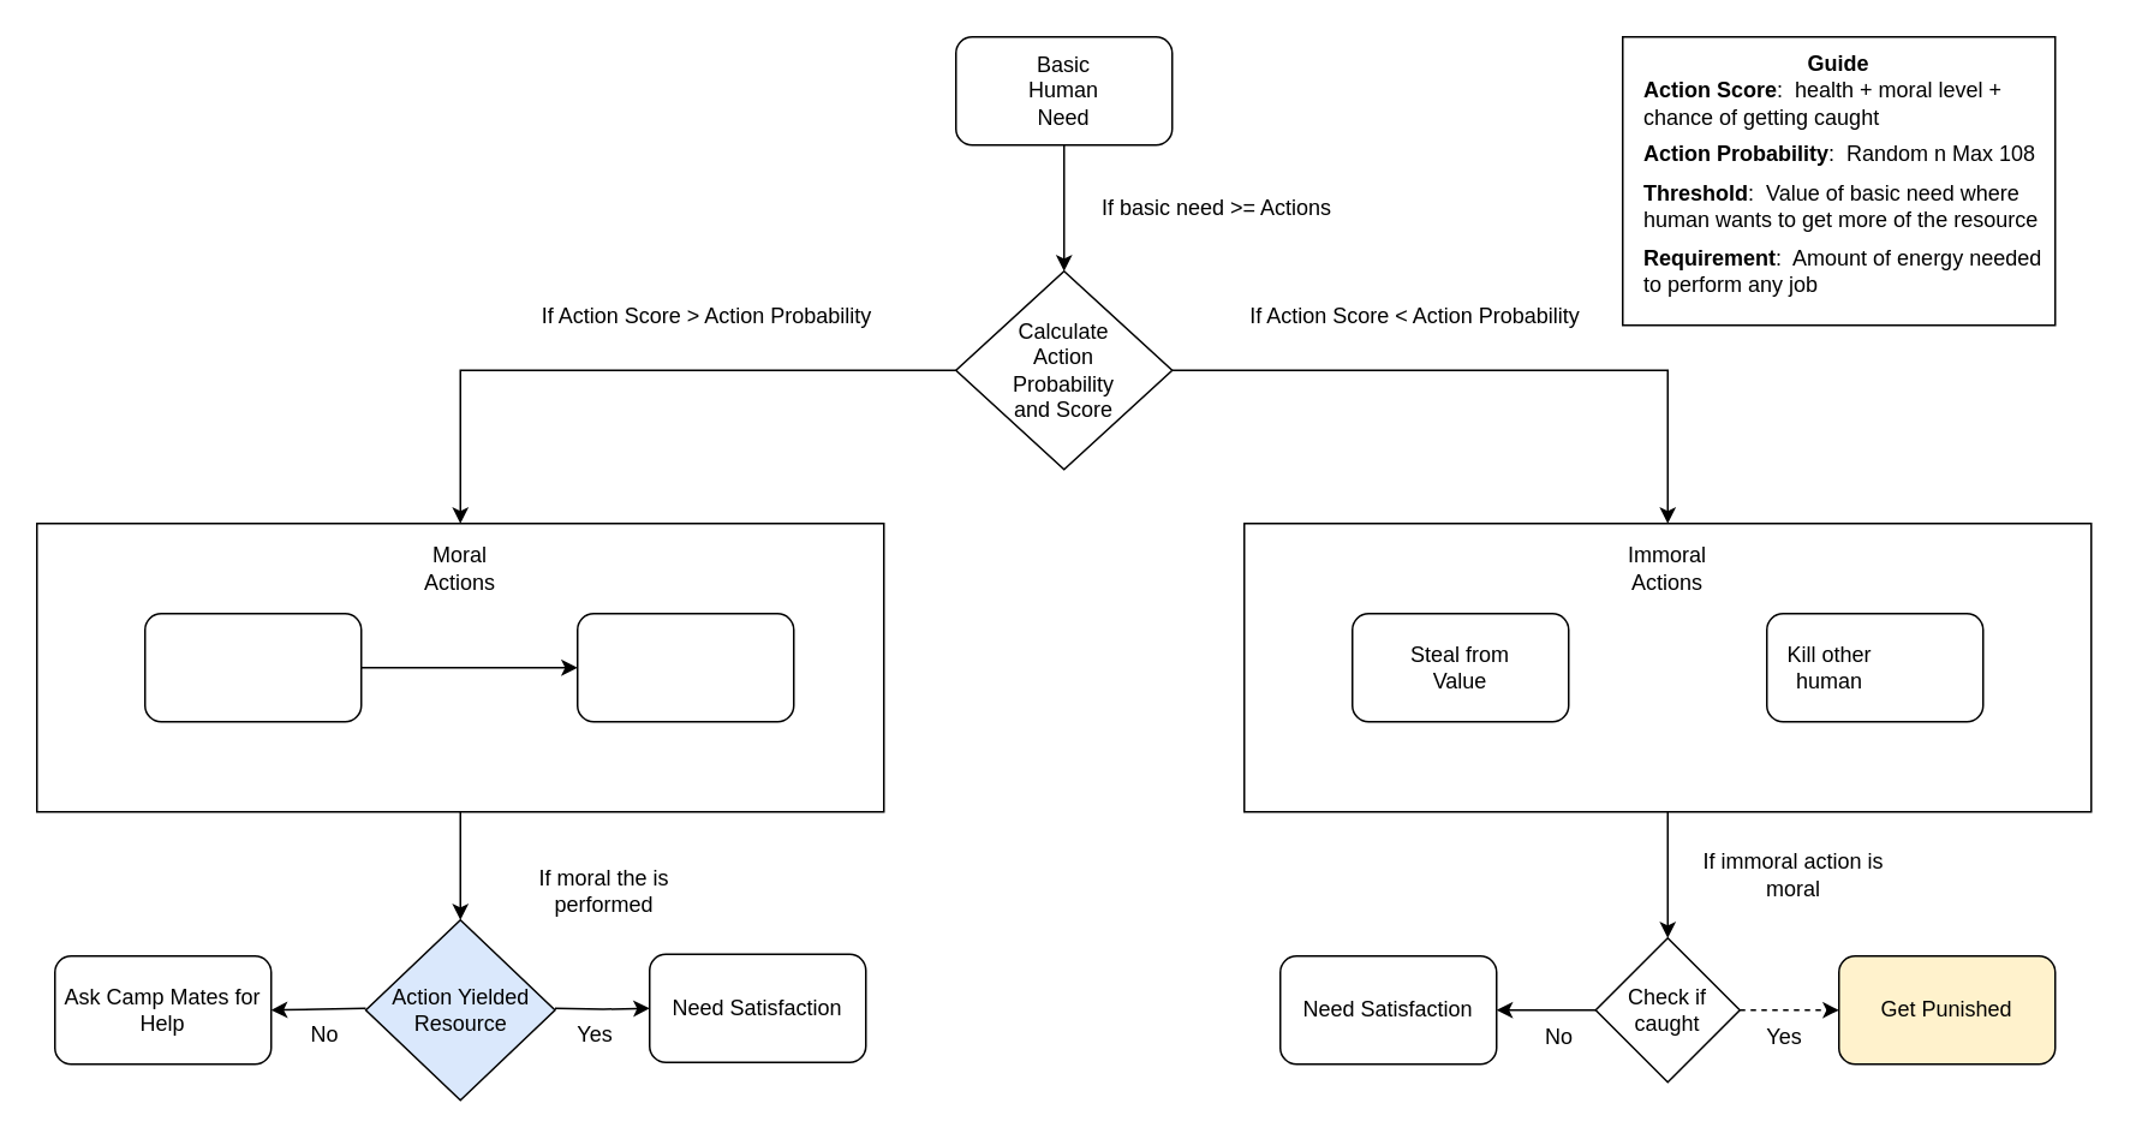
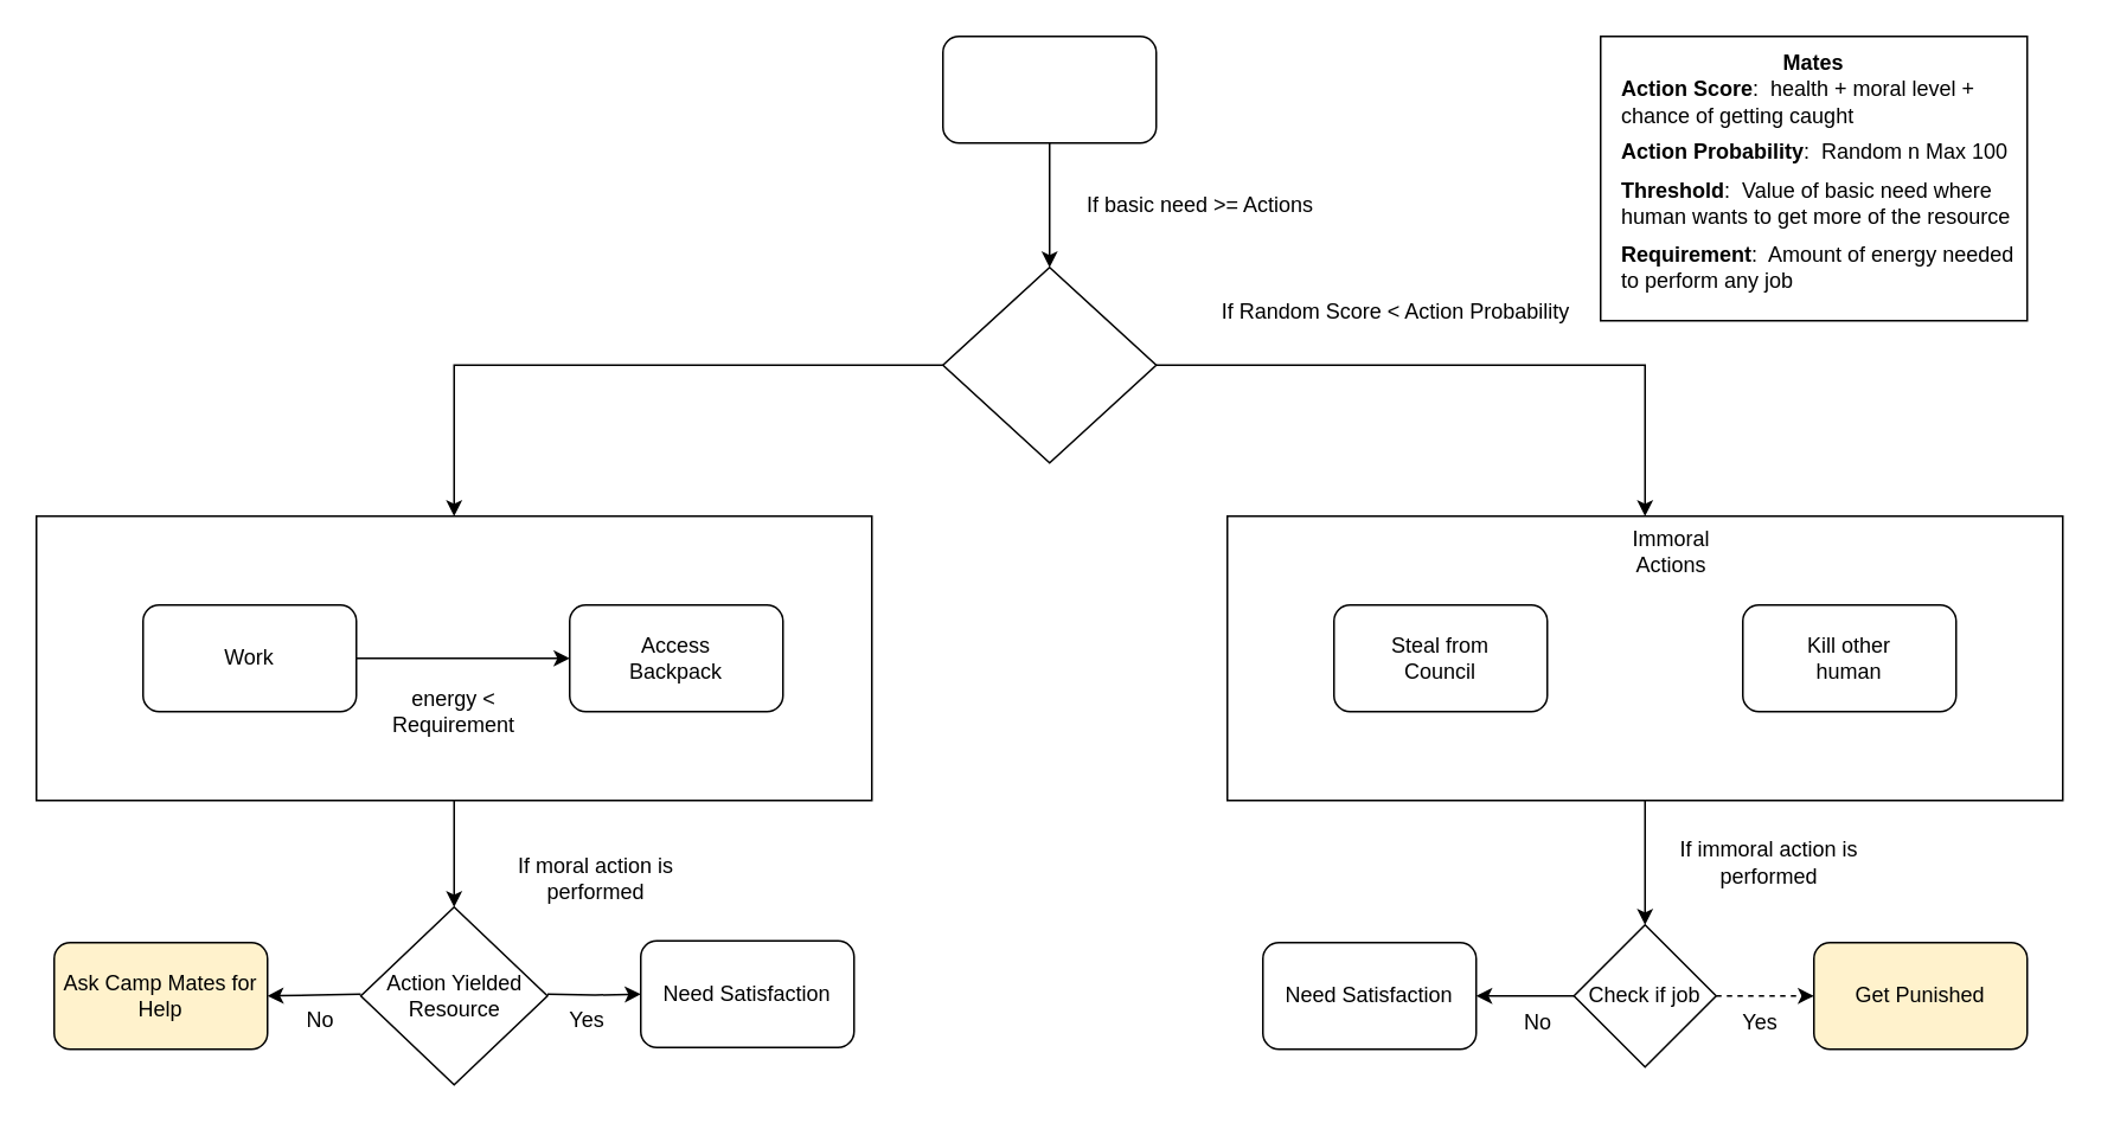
  <mxCell id="0" />
  <mxCell id="1" parent="0" />
  <mxCell id="2" style="edgeStyle=orthogonalEdgeStyle;rounded=0;orthogonalLoop=1;jettySize=auto;html=1;exitX=0.5;exitY=1;exitDx=0;exitDy=0;entryX=0.5;entryY=0;entryDx=0;entryDy=0;" edge="1" parent="1" source="3" target="38"><mxGeometry relative="1" as="geometry"><mxPoint x="255" y="510" as="targetPoint" /></mxGeometry></mxCell>
  <mxCell id="3" value="" style="rounded=0;whiteSpace=wrap;html=1;" vertex="1" parent="1"><mxGeometry x="20" y="290" width="470" height="160" as="geometry" /></mxCell>
  <mxCell id="4" style="edgeStyle=orthogonalEdgeStyle;rounded=0;orthogonalLoop=1;jettySize=auto;html=1;exitX=0.5;exitY=1;exitDx=0;exitDy=0;entryX=0.5;entryY=0;entryDx=0;entryDy=0;" edge="1" parent="1" source="5" target="30"><mxGeometry relative="1" as="geometry" /></mxCell>
  <mxCell id="5" value="" style="rounded=0;whiteSpace=wrap;html=1;" vertex="1" parent="1"><mxGeometry x="690" y="290" width="470" height="160" as="geometry" /></mxCell>
  <mxCell id="6" style="edgeStyle=orthogonalEdgeStyle;rounded=0;orthogonalLoop=1;jettySize=auto;html=1;exitX=0.5;exitY=1;exitDx=0;exitDy=0;entryX=0.5;entryY=0;entryDx=0;entryDy=0;" edge="1" parent="1" source="7" target="23"><mxGeometry relative="1" as="geometry"><mxPoint x="590" y="150" as="targetPoint" /></mxGeometry></mxCell>
  <mxCell id="7" value="" style="rounded=1;whiteSpace=wrap;html=1;" vertex="1" parent="1"><mxGeometry x="530" y="20" width="120" height="60" as="geometry" /></mxCell>
- <mxCell id="8" value="Basic Human Need" style="text;html=1;strokeColor=none;fillColor=none;align=center;verticalAlign=middle;whiteSpace=wrap;rounded=0;" vertex="1" parent="1"><mxGeometry x="560" y="35" width="60" height="30" as="geometry" /></mxCell>
  <mxCell id="9" value="If basic need &amp;gt;= Actions" style="text;html=1;strokeColor=none;fillColor=none;align=center;verticalAlign=middle;whiteSpace=wrap;rounded=0;" vertex="1" parent="1"><mxGeometry x="610" y="100" width="130" height="30" as="geometry" /></mxCell>
  <mxCell id="10" style="edgeStyle=orthogonalEdgeStyle;rounded=0;orthogonalLoop=1;jettySize=auto;html=1;exitX=1;exitY=0.5;exitDx=0;exitDy=0;entryX=0;entryY=0.5;entryDx=0;entryDy=0;" edge="1" parent="1" source="11" target="13"><mxGeometry relative="1" as="geometry" /></mxCell>
  <mxCell id="11" value="" style="rounded=1;whiteSpace=wrap;html=1;" vertex="1" parent="1"><mxGeometry x="80" y="340" width="120" height="60" as="geometry" /></mxCell>
+ <mxCell id="12" value="Work" style="text;html=1;strokeColor=none;fillColor=none;align=center;verticalAlign=middle;whiteSpace=wrap;rounded=0;" vertex="1" parent="1"><mxGeometry x="110" y="355" width="60" height="30" as="geometry" /></mxCell>
  <mxCell id="13" value="" style="rounded=1;whiteSpace=wrap;html=1;" vertex="1" parent="1"><mxGeometry x="320" y="340" width="120" height="60" as="geometry" /></mxCell>
+ <mxCell id="14" value="Access Backpack" style="text;html=1;strokeColor=none;fillColor=none;align=center;verticalAlign=middle;whiteSpace=wrap;rounded=0;" vertex="1" parent="1"><mxGeometry x="350" y="355" width="60" height="30" as="geometry" /></mxCell>
  <mxCell id="15" value="" style="rounded=1;whiteSpace=wrap;html=1;" vertex="1" parent="1"><mxGeometry x="750" y="340" width="120" height="60" as="geometry" /></mxCell>
- <mxCell id="16" value="Steal from Value" style="text;html=1;strokeColor=none;fillColor=none;align=center;verticalAlign=middle;whiteSpace=wrap;rounded=0;" vertex="1" parent="1"><mxGeometry x="780" y="355" width="60" height="30" as="geometry" /></mxCell>
+ <mxCell id="16" value="Steal from Council" style="text;html=1;strokeColor=none;fillColor=none;align=center;verticalAlign=middle;whiteSpace=wrap;rounded=0;" vertex="1" parent="1"><mxGeometry x="780" y="355" width="60" height="30" as="geometry" /></mxCell>
  <mxCell id="17" value="" style="rounded=1;whiteSpace=wrap;html=1;" vertex="1" parent="1"><mxGeometry x="980" y="340" width="120" height="60" as="geometry" /></mxCell>
- <mxCell id="18" value="Kill other human" style="text;html=1;strokeColor=none;fillColor=none;align=center;verticalAlign=middle;whiteSpace=wrap;rounded=0;" vertex="1" parent="1"><mxGeometry x="985" y="355" width="60" height="30" as="geometry" /></mxCell>
- <mxCell id="19" value="Immoral Actions" style="text;html=1;strokeColor=none;fillColor=none;align=center;verticalAlign=middle;whiteSpace=wrap;rounded=0;" vertex="1" parent="1"><mxGeometry x="895" y="300" width="60" height="30" as="geometry" /></mxCell>
- <mxCell id="20" value="Moral Actions" style="text;html=1;strokeColor=none;fillColor=none;align=center;verticalAlign=middle;whiteSpace=wrap;rounded=0;" vertex="1" parent="1"><mxGeometry x="225" y="300" width="60" height="30" as="geometry" /></mxCell>
+ <mxCell id="18" value="Kill other human" style="text;html=1;strokeColor=none;fillColor=none;align=center;verticalAlign=middle;whiteSpace=wrap;rounded=0;" vertex="1" parent="1"><mxGeometry x="1010" y="355" width="60" height="30" as="geometry" /></mxCell>
+ <mxCell id="19" value="Immoral Actions" style="text;html=1;strokeColor=none;fillColor=none;align=center;verticalAlign=middle;whiteSpace=wrap;rounded=0;" vertex="1" parent="1"><mxGeometry x="910" y="295" width="60" height="30" as="geometry" /></mxCell>
  <mxCell id="21" style="edgeStyle=orthogonalEdgeStyle;rounded=0;orthogonalLoop=1;jettySize=auto;html=1;exitX=1;exitY=0.5;exitDx=0;exitDy=0;entryX=0.5;entryY=0;entryDx=0;entryDy=0;" edge="1" parent="1" source="23" target="5"><mxGeometry relative="1" as="geometry" /></mxCell>
  <mxCell id="22" style="edgeStyle=orthogonalEdgeStyle;rounded=0;orthogonalLoop=1;jettySize=auto;html=1;exitX=0;exitY=0.5;exitDx=0;exitDy=0;entryX=0.5;entryY=0;entryDx=0;entryDy=0;" edge="1" parent="1" source="23" target="3"><mxGeometry relative="1" as="geometry" /></mxCell>
  <mxCell id="23" value="" style="rhombus;whiteSpace=wrap;html=1;" vertex="1" parent="1"><mxGeometry x="530" y="150" width="120" height="110" as="geometry" /></mxCell>
- <mxCell id="24" value="Calculate Action Probability and Score" style="text;html=1;strokeColor=none;fillColor=none;align=center;verticalAlign=middle;whiteSpace=wrap;rounded=0;" vertex="1" parent="1"><mxGeometry x="560" y="190" width="60" height="30" as="geometry" /></mxCell>
- <mxCell id="25" value="If Action Score &amp;lt; Action Probability" style="text;html=1;strokeColor=none;fillColor=none;align=center;verticalAlign=middle;whiteSpace=wrap;rounded=0;" vertex="1" parent="1"><mxGeometry x="660" y="160" width="250" height="30" as="geometry" /></mxCell>
- <mxCell id="27" value="If moral the is performed" style="text;html=1;strokeColor=none;fillColor=none;align=center;verticalAlign=middle;whiteSpace=wrap;rounded=0;" vertex="1" parent="1"><mxGeometry x="275" y="479" width="120" height="30" as="geometry" /></mxCell>
+ <mxCell id="25" value="If Random Score &amp;lt; Action Probability" style="text;html=1;strokeColor=none;fillColor=none;align=center;verticalAlign=middle;whiteSpace=wrap;rounded=0;" vertex="1" parent="1"><mxGeometry x="660" y="160" width="250" height="30" as="geometry" /></mxCell>
+ <mxCell id="26" value="energy &amp;lt; Requirement" style="text;html=1;strokeColor=none;fillColor=none;align=center;verticalAlign=middle;whiteSpace=wrap;rounded=0;" vertex="1" parent="1"><mxGeometry x="225" y="385" width="60" height="30" as="geometry" /></mxCell>
+ <mxCell id="27" value="If moral action is performed" style="text;html=1;strokeColor=none;fillColor=none;align=center;verticalAlign=middle;whiteSpace=wrap;rounded=0;" vertex="1" parent="1"><mxGeometry x="275" y="479" width="120" height="30" as="geometry" /></mxCell>
  <mxCell id="28" style="edgeStyle=orthogonalEdgeStyle;rounded=0;orthogonalLoop=1;jettySize=auto;html=1;exitX=1;exitY=0.5;exitDx=0;exitDy=0;entryX=0;entryY=0.5;entryDx=0;entryDy=0;dashed=1;" edge="1" parent="1" source="30" target="32"><mxGeometry relative="1" as="geometry" /></mxCell>
  <mxCell id="29" style="edgeStyle=orthogonalEdgeStyle;rounded=0;orthogonalLoop=1;jettySize=auto;html=1;exitX=0;exitY=0.5;exitDx=0;exitDy=0;entryX=1;entryY=0.5;entryDx=0;entryDy=0;" edge="1" parent="1" source="30" target="33"><mxGeometry relative="1" as="geometry" /></mxCell>
- <mxCell id="30" value="Check if caught" style="rhombus;whiteSpace=wrap;html=1;" vertex="1" parent="1"><mxGeometry x="885" y="520" width="80" height="80" as="geometry" /></mxCell>
- <mxCell id="31" value="If immoral action is moral" style="text;html=1;strokeColor=none;fillColor=none;align=center;verticalAlign=middle;whiteSpace=wrap;rounded=0;" vertex="1" parent="1"><mxGeometry x="940" y="470" width="110" height="30" as="geometry" /></mxCell>
+ <mxCell id="30" value="Check if job" style="rhombus;whiteSpace=wrap;html=1;" vertex="1" parent="1"><mxGeometry x="885" y="520" width="80" height="80" as="geometry" /></mxCell>
+ <mxCell id="31" value="If immoral action is performed" style="text;html=1;strokeColor=none;fillColor=none;align=center;verticalAlign=middle;whiteSpace=wrap;rounded=0;" vertex="1" parent="1"><mxGeometry x="940" y="470" width="110" height="30" as="geometry" /></mxCell>
  <mxCell id="32" value="Get Punished" style="rounded=1;whiteSpace=wrap;html=1;fillColor=#fff2cc;" vertex="1" parent="1"><mxGeometry x="1020" y="530" width="120" height="60" as="geometry" /></mxCell>
  <mxCell id="33" value="Need Satisfaction" style="rounded=1;whiteSpace=wrap;html=1;" vertex="1" parent="1"><mxGeometry x="710" y="530" width="120" height="60" as="geometry" /></mxCell>
  <mxCell id="34" value="Yes" style="text;html=1;strokeColor=none;fillColor=none;align=center;verticalAlign=middle;whiteSpace=wrap;rounded=0;" vertex="1" parent="1"><mxGeometry x="960" y="560" width="60" height="30" as="geometry" /></mxCell>
  <mxCell id="35" value="No" style="text;html=1;strokeColor=none;fillColor=none;align=center;verticalAlign=middle;whiteSpace=wrap;rounded=0;" vertex="1" parent="1"><mxGeometry x="835" y="560" width="60" height="30" as="geometry" /></mxCell>
  <mxCell id="36" style="edgeStyle=orthogonalEdgeStyle;rounded=0;orthogonalLoop=1;jettySize=auto;html=1;exitX=1;exitY=0.5;exitDx=0;exitDy=0;entryX=0;entryY=0.5;entryDx=0;entryDy=0;" edge="1" parent="1" target="39"><mxGeometry relative="1" as="geometry"><mxPoint x="307.5" y="559" as="sourcePoint" /></mxGeometry></mxCell>
  <mxCell id="37" style="edgeStyle=orthogonalEdgeStyle;rounded=0;orthogonalLoop=1;jettySize=auto;html=1;exitX=0;exitY=0.5;exitDx=0;exitDy=0;entryX=1;entryY=0.5;entryDx=0;entryDy=0;" edge="1" parent="1" target="40"><mxGeometry relative="1" as="geometry"><mxPoint x="202.5" y="559" as="sourcePoint" /></mxGeometry></mxCell>
- <mxCell id="38" value="Action Yielded Resource" style="rhombus;whiteSpace=wrap;html=1;fillColor=#dae8fc;" vertex="1" parent="1"><mxGeometry x="202.5" y="510" width="105" height="100" as="geometry" /></mxCell>
+ <mxCell id="38" value="Action Yielded Resource" style="rhombus;whiteSpace=wrap;html=1;" vertex="1" parent="1"><mxGeometry x="202.5" y="510" width="105" height="100" as="geometry" /></mxCell>
  <mxCell id="39" value="Need Satisfaction" style="rounded=1;whiteSpace=wrap;html=1;" vertex="1" parent="1"><mxGeometry x="360" y="529" width="120" height="60" as="geometry" /></mxCell>
- <mxCell id="40" value="Ask Camp Mates for Help" style="rounded=1;whiteSpace=wrap;html=1;" vertex="1" parent="1"><mxGeometry x="30" y="530" width="120" height="60" as="geometry" /></mxCell>
+ <mxCell id="40" value="Ask Camp Mates for Help" style="rounded=1;whiteSpace=wrap;html=1;fillColor=#fff2cc;" vertex="1" parent="1"><mxGeometry x="30" y="530" width="120" height="60" as="geometry" /></mxCell>
  <mxCell id="41" value="Yes" style="text;html=1;strokeColor=none;fillColor=none;align=center;verticalAlign=middle;whiteSpace=wrap;rounded=0;" vertex="1" parent="1"><mxGeometry x="300" y="559" width="60" height="30" as="geometry" /></mxCell>
  <mxCell id="42" value="No" style="text;html=1;strokeColor=none;fillColor=none;align=center;verticalAlign=middle;whiteSpace=wrap;rounded=0;" vertex="1" parent="1"><mxGeometry x="150" y="559" width="60" height="30" as="geometry" /></mxCell>
  <mxCell id="43" value="" style="rounded=0;whiteSpace=wrap;html=1;" vertex="1" parent="1"><mxGeometry x="900" y="20" width="240" height="160" as="geometry" /></mxCell>
- <mxCell id="44" value="Guide" style="text;html=1;strokeColor=none;fillColor=none;align=center;verticalAlign=middle;whiteSpace=wrap;rounded=0;fontStyle=1" vertex="1" parent="1"><mxGeometry x="990" y="20" width="60" height="30" as="geometry" /></mxCell>
+ <mxCell id="44" value="Mates" style="text;html=1;strokeColor=none;fillColor=none;align=center;verticalAlign=middle;whiteSpace=wrap;rounded=0;fontStyle=1" vertex="1" parent="1"><mxGeometry x="990" y="20" width="60" height="30" as="geometry" /></mxCell>
  <mxCell id="45" value="&lt;b&gt;Action Score&lt;/b&gt;:&amp;nbsp; health + moral level + chance of getting caught" style="text;html=1;strokeColor=none;fillColor=none;align=left;verticalAlign=middle;whiteSpace=wrap;rounded=0;" vertex="1" parent="1"><mxGeometry x="910" y="42" width="220" height="30" as="geometry" /></mxCell>
- <mxCell id="46" value="&lt;b&gt;Action Probability&lt;/b&gt;:&amp;nbsp; Random n Max 108" style="text;html=1;strokeColor=none;fillColor=none;align=left;verticalAlign=middle;whiteSpace=wrap;rounded=0;" vertex="1" parent="1"><mxGeometry x="910" y="70" width="220" height="30" as="geometry" /></mxCell>
- <mxCell id="47" value="If Action Score &amp;gt; Action Probability" style="text;html=1;strokeColor=none;fillColor=none;align=center;verticalAlign=middle;whiteSpace=wrap;rounded=0;" vertex="1" parent="1"><mxGeometry x="267" y="160" width="250" height="30" as="geometry" /></mxCell>
+ <mxCell id="46" value="&lt;b&gt;Action Probability&lt;/b&gt;:&amp;nbsp; Random n Max 100" style="text;html=1;strokeColor=none;fillColor=none;align=left;verticalAlign=middle;whiteSpace=wrap;rounded=0;" vertex="1" parent="1"><mxGeometry x="910" y="70" width="220" height="30" as="geometry" /></mxCell>
  <mxCell id="48" value="&lt;b&gt;Threshold&lt;/b&gt;:&amp;nbsp; Value of basic need where human wants to get more of the resource" style="text;html=1;strokeColor=none;fillColor=none;align=left;verticalAlign=middle;whiteSpace=wrap;rounded=0;" vertex="1" parent="1"><mxGeometry x="910" y="99" width="230" height="30" as="geometry" /></mxCell>
  <mxCell id="49" value="&lt;b&gt;Requirement&lt;/b&gt;:&amp;nbsp; Amount of energy needed to perform any job" style="text;html=1;strokeColor=none;fillColor=none;align=left;verticalAlign=middle;whiteSpace=wrap;rounded=0;" vertex="1" parent="1"><mxGeometry x="910" y="135" width="230" height="30" as="geometry" /></mxCell>
